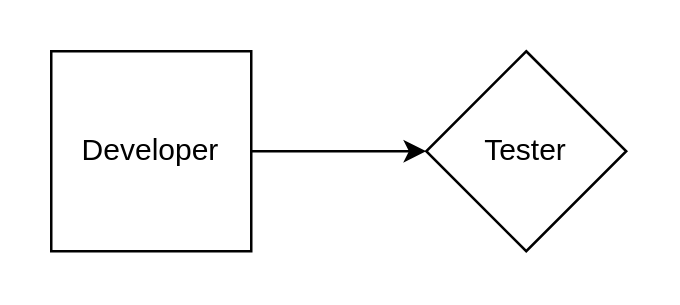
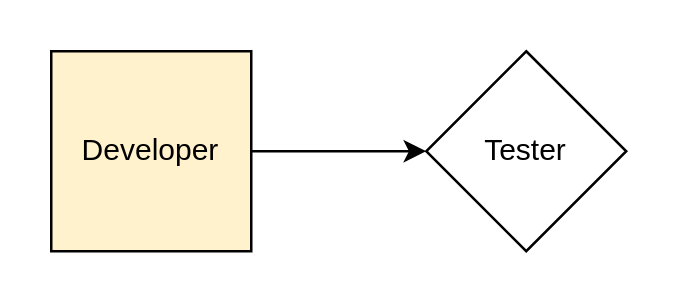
  <mxCell id="0" />
  <mxCell id="1" parent="0" />
- <mxCell id="2" value="Developer" style="whiteSpace=wrap;html=1;aspect=fixed;" vertex="1" parent="1"><mxGeometry x="20" y="20" width="80" height="80" as="geometry" /></mxCell>
+ <mxCell id="2" value="Developer" style="whiteSpace=wrap;html=1;aspect=fixed;fillColor=#fff2cc;" vertex="1" parent="1"><mxGeometry x="20" y="20" width="80" height="80" as="geometry" /></mxCell>
  <mxCell id="3" value="Tester" style="rhombus;whiteSpace=wrap;html=1;aspect=fixed;" vertex="1" parent="1"><mxGeometry x="170" y="20" width="80" height="80" as="geometry" /></mxCell>
  <mxCell id="4" value="" style="endArrow=classic;html=1;rounded=0;entryX=0;entryY=0.5;entryDx=0;entryDy=0;" edge="1" parent="1" target="3"><mxGeometry width="50" height="50" relative="1" as="geometry"><mxPoint x="100" y="60" as="sourcePoint" /><mxPoint x="150" y="10" as="targetPoint" /></mxGeometry></mxCell>
